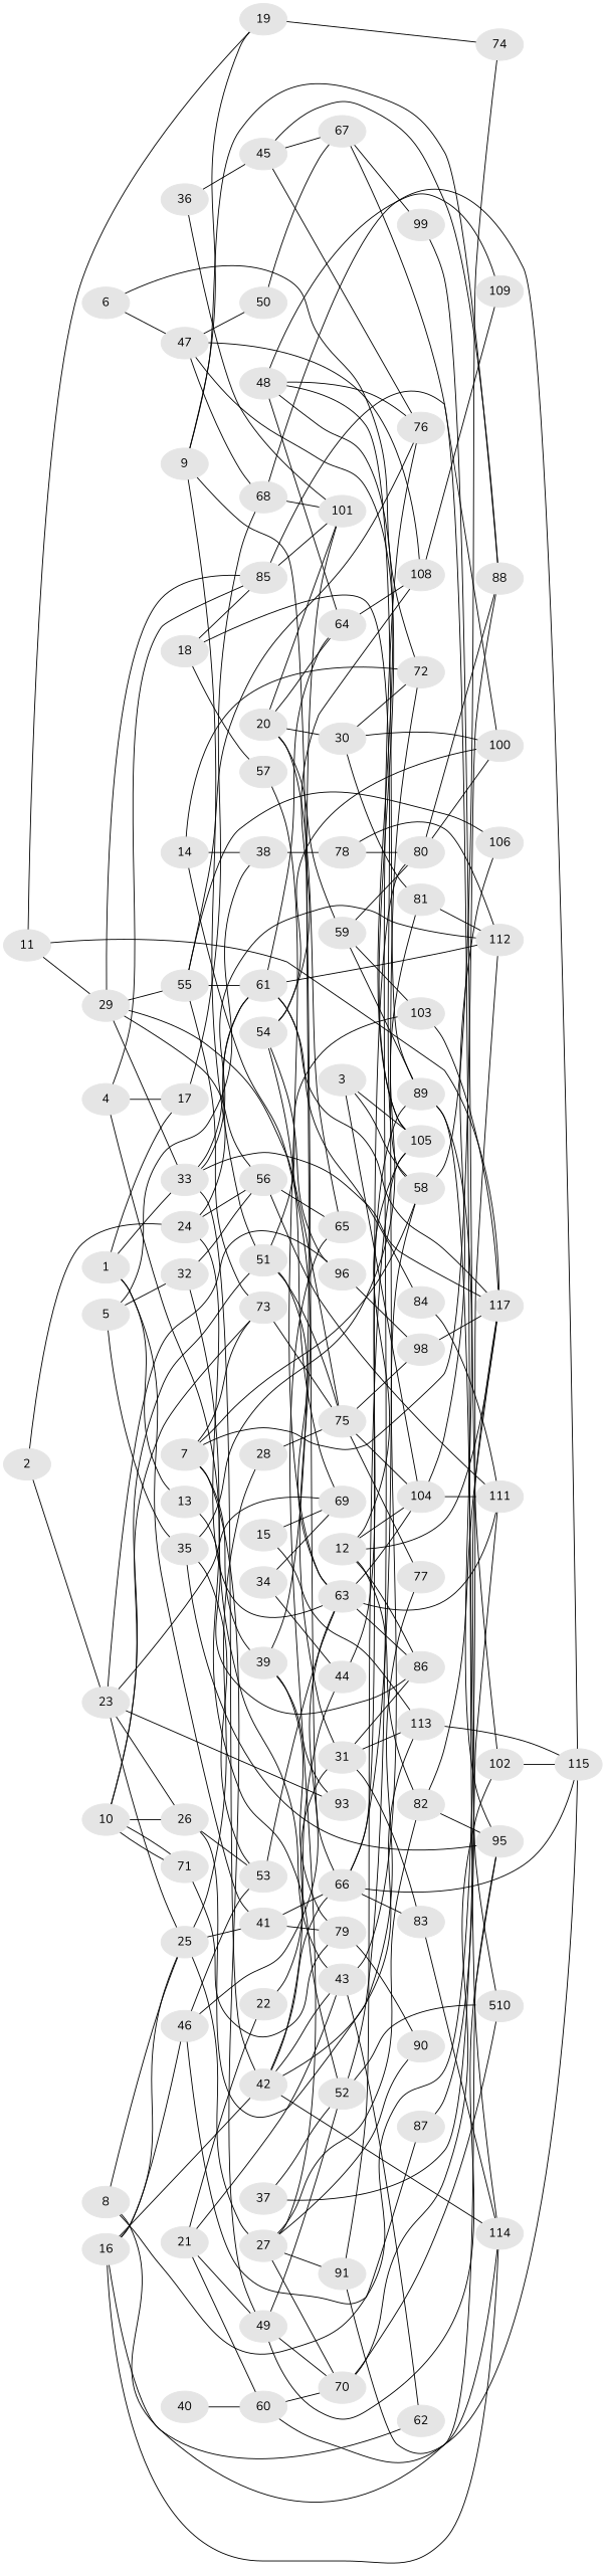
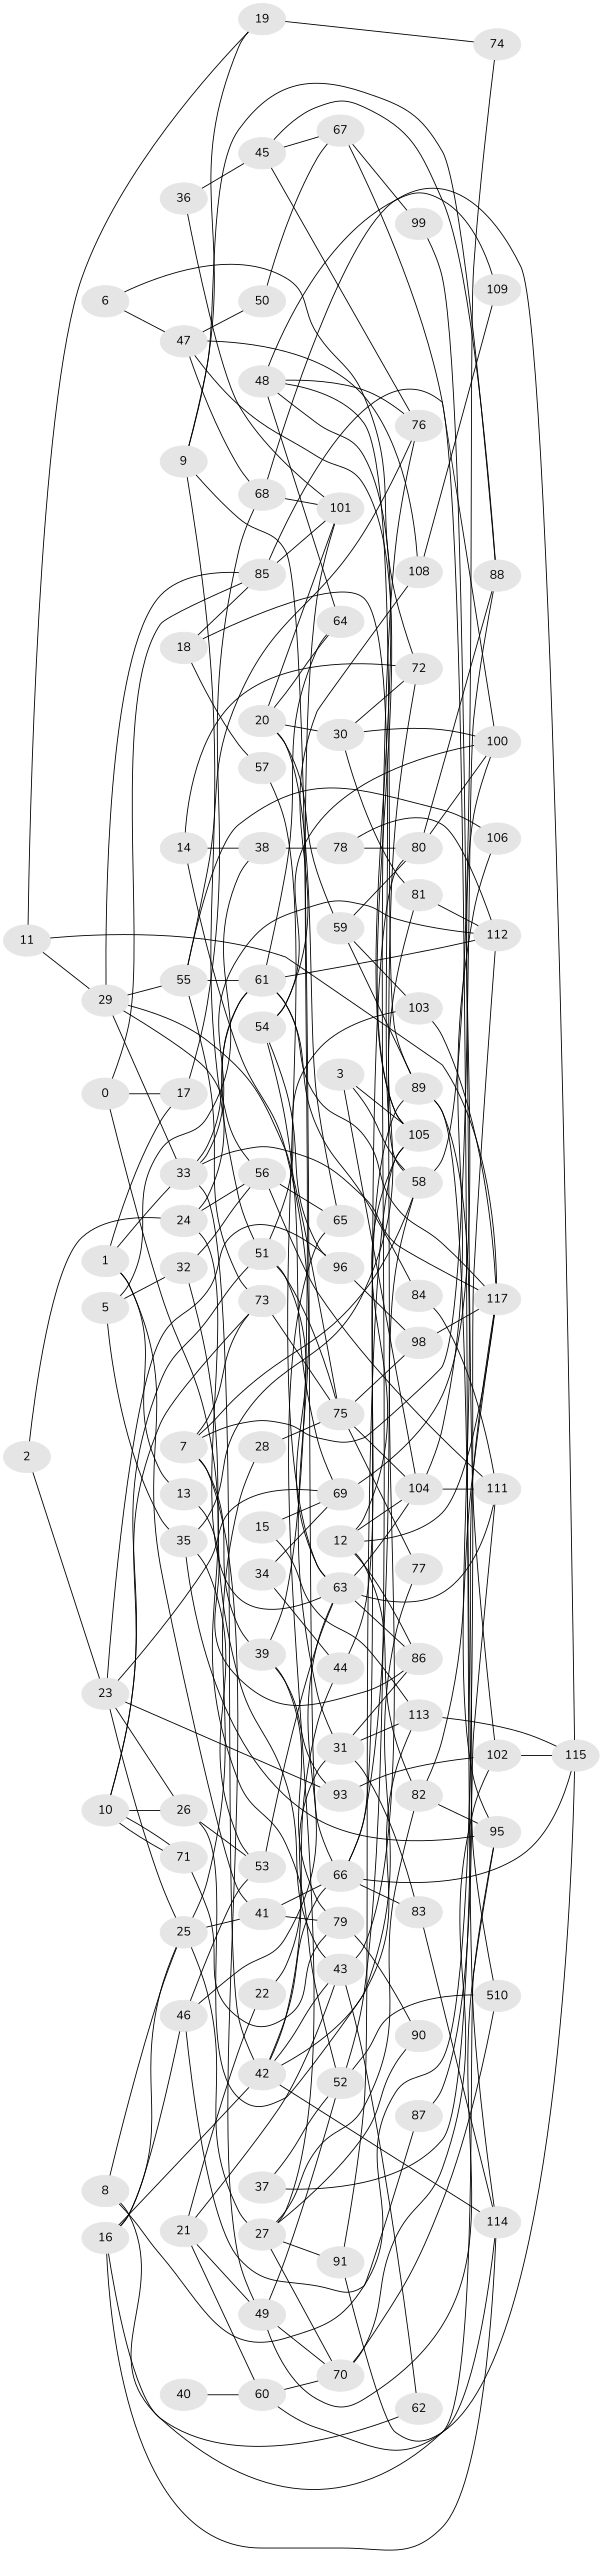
  graph {
    fontname=Nunito
    rankdir=LR
    node [color=gray90 fontname=Nunito style=filled]
    edge [fontname=Nunito]
    1
    13
    17
    33
    41
    86
    68
    112
    n9 [label=117]
    42
    61
    2
    23
    24
    25
    26
    69
    93
    96
    56
    63
    3
    58
    104
    105
    74
    111
    106
-   4
+   4 [label=0]
    52
    85
    76
    n33 [label=510]
    101
    100
    5
    32
    35
    38
    43
    95
    53
    81
    78
    6
    47
    72
    50
    108
    7
    39
    49
    73
    88
    79
    70
    75
    8
    27
    28
    9
    19
    51
    66
    103
    83
    80
    115
    10
    71
    77
    11
    29
    55
    12
    82
    114
    14
    31
    113
    15
    16
    46
    62
    44
    87
    18
    57
    20
    30
    59
    64
    65
    89
    21
    22
    60
    102
    98
    84
    90
    91
    34
    36
    45
    67
    37
    40
    99
    109
    48
    54
    1 -- 13
    1 -- 17
    1 -- 33
    1 -- 41
    13 -- 86
    17 -- 68
    33 -- 112
    33 -- n9
    33 -- 42
    33 -- 61
    41 -- 79
    41 -- 66
    68 -- 101
    68 -- 115
    42 -- 43
    42 -- 66
    42 -- 114
    42 -- 113
    42 -- 44
    61 -- 112
    61 -- n9
    61 -- 64
    61 -- 84
    2 -- 23
    2 -- 24
    23 -- 25
    23 -- 26
    23 -- 69
    23 -- 93
    23 -- 96
    24 -- 61
    24 -- 56
    24 -- 63
    25 -- 41
    25 -- 27
    25 -- 28
    26 -- 53
    26 -- 77
+   69 -- 100
+   93 -- 102
    96 -- 98
    56 -- 111
    56 -- 65
    63 -- 86
    63 -- 104
    63 -- 111
    3 -- 58
    3 -- 104
    3 -- 105
    58 -- 74
    104 -- 111
    104 -- 106
    4 -- 17
    4 -- 52
    4 -- 85
    52 -- 76
    52 -- n33
    85 -- 101
    85 -- 100
    5 -- 32
    5 -- 35
    5 -- 38
    32 -- 56
    32 -- 43
    35 -- 95
    35 -- 53
    35 -- 81
    38 -- 78
    43 -- 58
    43 -- 62
    53 -- 63
    81 -- 112
    78 -- 112
    78 -- 80
    6 -- 47
    6 -- 72
    47 -- 68
    47 -- 105
    47 -- 50
    47 -- 108
    50 -- 67
    108 -- 109
    7 -- 58
    7 -- 39
    7 -- 49
    7 -- 73
    7 -- 88
    39 -- 93
    39 -- 101
    39 -- 79
    49 -- 52
    49 -- 95
    49 -- 70
    73 -- 75
    79 -- 90
    70 -- n33
    70 -- 102
    75 -- 104
    75 -- 77
    75 -- 98
    8 -- 112
    8 -- 25
    8 -- 95
    27 -- 70
    27 -- 82
    27 -- 65
    27 -- 90
    27 -- 91
    28 -- 75
    9 -- 88
    9 -- 19
    9 -- 51
    9 -- 66
    19 -- 74
    51 -- 63
    51 -- 75
    51 -- 103
    66 -- 72
    66 -- 83
    66 -- 80
    66 -- 115
    103 -- n9
    83 -- 114
    80 -- 100
    80 -- 88
    10 -- 26
    10 -- 73
    10 -- 51
    10 -- 71
    10 -- 71
    71 -- 79
    11 -- n9
    11 -- 19
    11 -- 29
    29 -- 33
    29 -- 56
    29 -- 85
    29 -- 75
    29 -- 55
    55 -- 61
    55 -- 106
    55 -- 76
    55 -- 73
    12 -- 86
    12 -- n9
    12 -- 104
    12 -- 105
    12 -- 82
    82 -- n9
    82 -- 95
    14 -- 38
    14 -- 72
    14 -- 31
    31 -- 86
    31 -- 83
    31 -- 113
    113 -- 115
    15 -- 69
    15 -- 113
    16 -- 42
    16 -- 25
    16 -- 114
    16 -- 46
    16 -- 62
    46 -- 63
    46 -- 53
    46 -- 87
    44 -- 89
    87 -- n9
    18 -- 58
    18 -- 85
    18 -- 57
    57 -- 63
    20 -- 101
    20 -- 30
    20 -- 59
    20 -- 64
    20 -- 65
    30 -- 100
    30 -- 81
    30 -- 72
    59 -- 103
    59 -- 80
    59 -- 89
-   64 -- 108
    89 -- n33
    89 -- 95
    21 -- 43
    21 -- 49
    21 -- 22
    21 -- 60
    22 -- 31
    60 -- 70
    60 -- 114
    102 -- 115
    98 -- n9
    84 -- 111
    91 -- 105
    91 -- 115
    34 -- 69
    34 -- 44
    36 -- 101
    36 -- 45
    45 -- 76
    45 -- 88
    45 -- 67
    67 -- 114
    67 -- 99
    37 -- 111
    37 -- 52
    40 -- 60
    99 -- 102
    48 -- 105
    48 -- 76
    48 -- 64
    48 -- 89
    48 -- 109
    54 -- 69
    54 -- 96
    54 -- 100
    54 -- 108
  }
